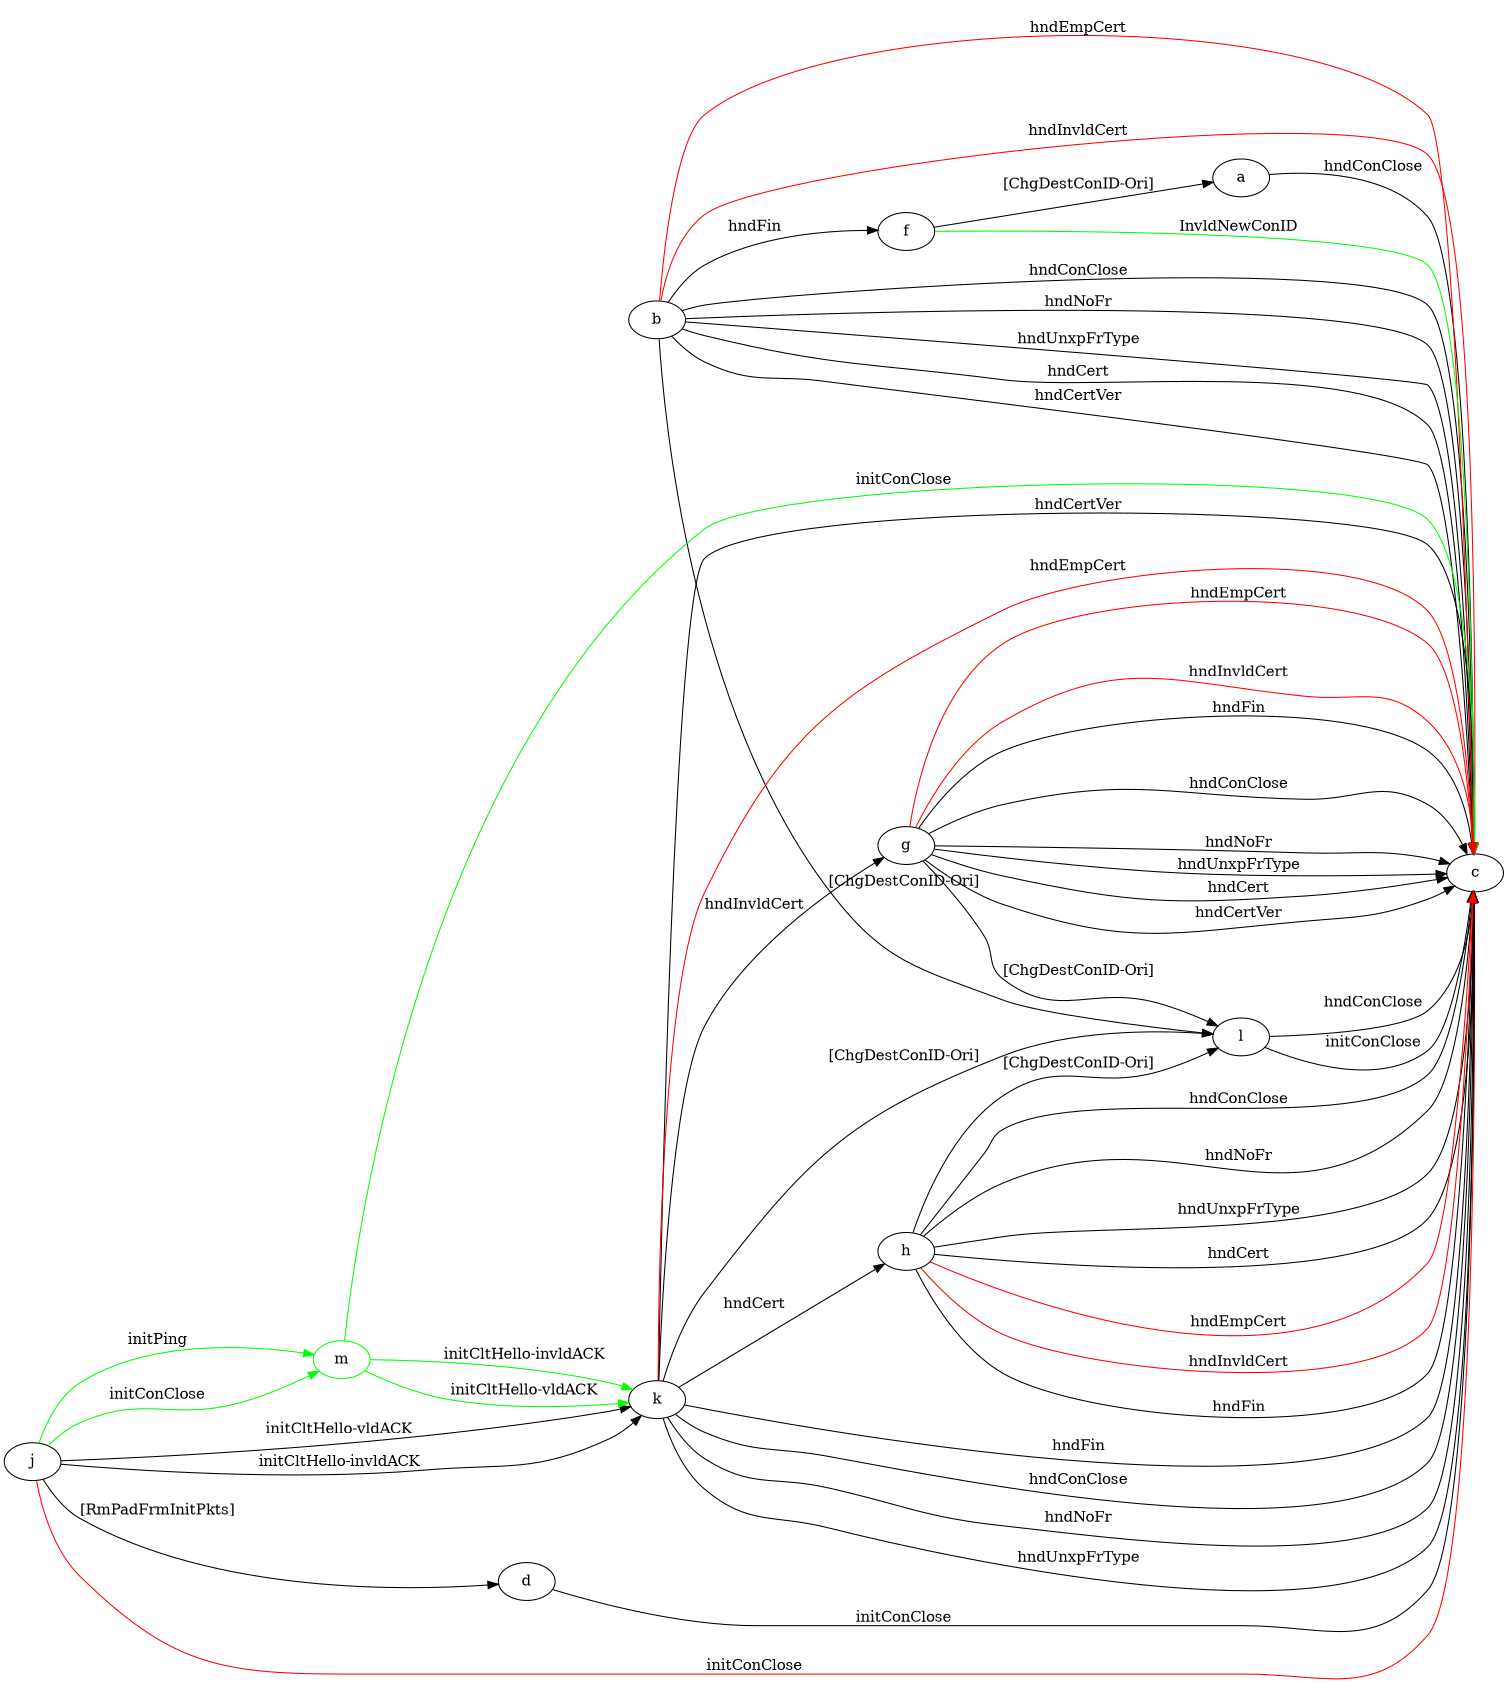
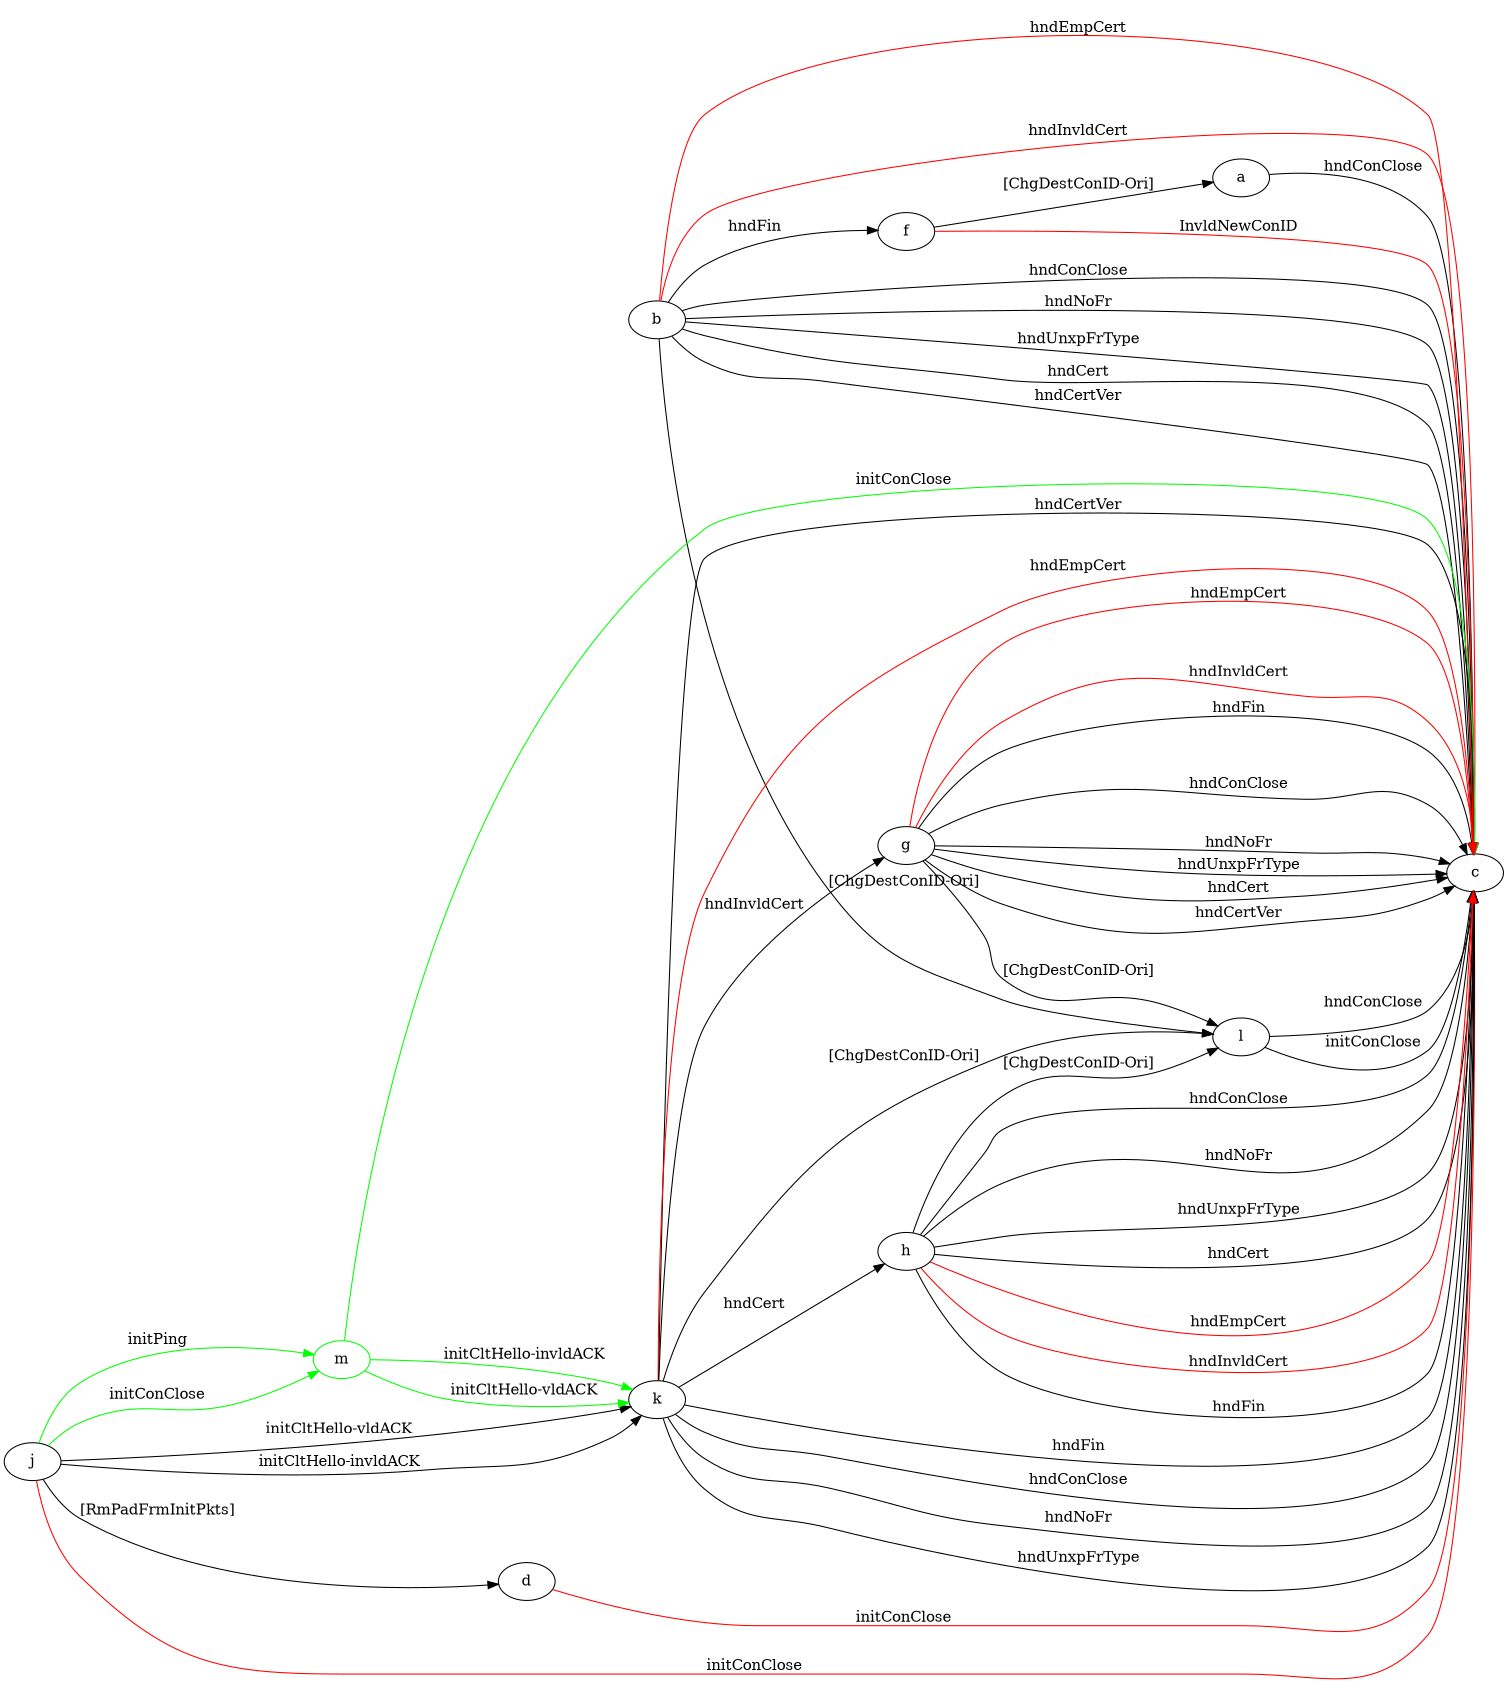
  digraph {
    rankdir=LR
    a
    c
    b
    f
    l
    d
    j
    k
    m [color=green]
    g
    h
    a -> c [label="hndConClose "]
    b -> c [label="hndConClose "]
    b -> c [label="hndNoFr "]
    b -> c [label="hndUnxpFrType "]
    b -> c [label="hndCert "]
    b -> c [label="hndCertVer "]
    b -> c [color=red label="hndEmpCert "]
    b -> c [color=red label="hndInvldCert "]
    b -> f [label="hndFin "]
    b -> l [label="[ChgDestConID-Ori] "]
    f -> a [label="[ChgDestConID-Ori] "]
-   f -> c [color=green label="InvldNewConID "]
+   f -> c [color=red label="InvldNewConID "]
    l -> c [label="initConClose "]
    l -> c [label="hndConClose "]
-   d -> c [label="initConClose "]
+   d -> c [label="initConClose " color=red]
    j -> c [color=red label="initConClose "]
    j -> d [label="[RmPadFrmInitPkts] "]
    j -> k [label="initCltHello-vldACK "]
    j -> k [label="initCltHello-invldACK "]
    j -> m [color=green label="initPing "]
    j -> m [color=green label="initConClose "]
    k -> c [label="hndFin "]
    k -> c [label="hndConClose "]
    k -> c [label="hndNoFr "]
    k -> c [label="hndUnxpFrType "]
    k -> c [label="hndCertVer "]
    k -> c [color=red label="hndEmpCert "]
    k -> l [label="[ChgDestConID-Ori] "]
    k -> g [label="hndInvldCert "]
    k -> h [label="hndCert "]
    m -> c [color=green label="initConClose "]
    m -> k [color=green label="initCltHello-vldACK "]
    m -> k [color=green label="initCltHello-invldACK "]
    g -> c [label="hndFin "]
    g -> c [label="hndConClose "]
    g -> c [label="hndNoFr "]
    g -> c [label="hndUnxpFrType "]
    g -> c [label="hndCert "]
    g -> c [label="hndCertVer "]
    g -> c [color=red label="hndEmpCert "]
    g -> c [color=red label="hndInvldCert "]
    g -> l [label="[ChgDestConID-Ori] "]
    h -> c [label="hndFin "]
    h -> c [label="hndConClose "]
    h -> c [label="hndNoFr "]
    h -> c [label="hndUnxpFrType "]
    h -> c [label="hndCert "]
    h -> c [color=red label="hndEmpCert "]
    h -> c [color=red label="hndInvldCert "]
    h -> l [label="[ChgDestConID-Ori] "]
  }
